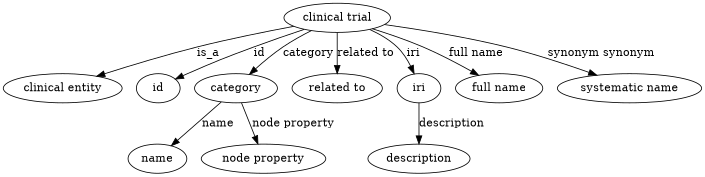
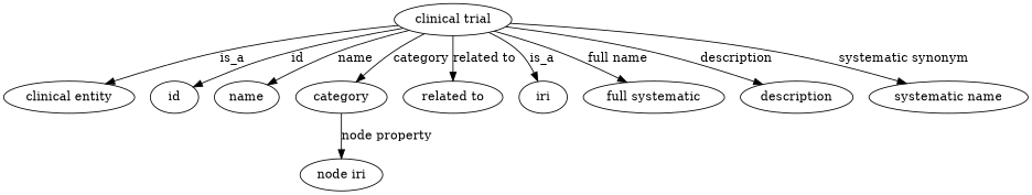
  digraph {
    node [color=black]
    edge [color=black style=solid]
    n1 [height=0.5 label="clinical trial" width=1.4607 color=""]
    "clinical entity" [height=0.5 width=1.6245 color=""]
    id [height=0.5 width=0.75]
    name [height=0.5 width=0.75]
    category [height=0.5 width=0.75]
    "related to" [height=0.5 width=0.75]
    iri [height=0.5 width=0.75]
-   "full name" [height=0.5 width=0.75]
+   "full name" [height=0.5 width=0.75 label="full systematic"]
    description [height=0.5 width=0.75]
    n10 [height=0.5 label="systematic name" width=0.75]
-   "node property" [height=0.5 width=0.75]
+   "node property" [height=0.5 width=0.75 label="node iri"]
    n1 -> "clinical entity" [label=is_a color="" style=""]
    n1 -> id [label=id]
-   category -> name [label=name]
+   n1 -> name [label=name]
    n1 -> category [label=category]
    n1 -> "related to" [label="related to"]
-   n1 -> iri [label=iri]
+   n1 -> iri [label=is_a]
    n1 -> "full name" [label="full name"]
-   iri -> description [label=description]
-   n1 -> n10 [label="synonym synonym"]
+   n1 -> description [label=description]
+   n1 -> n10 [label="systematic synonym"]
    category -> "node property" [label="node property"]
  }
